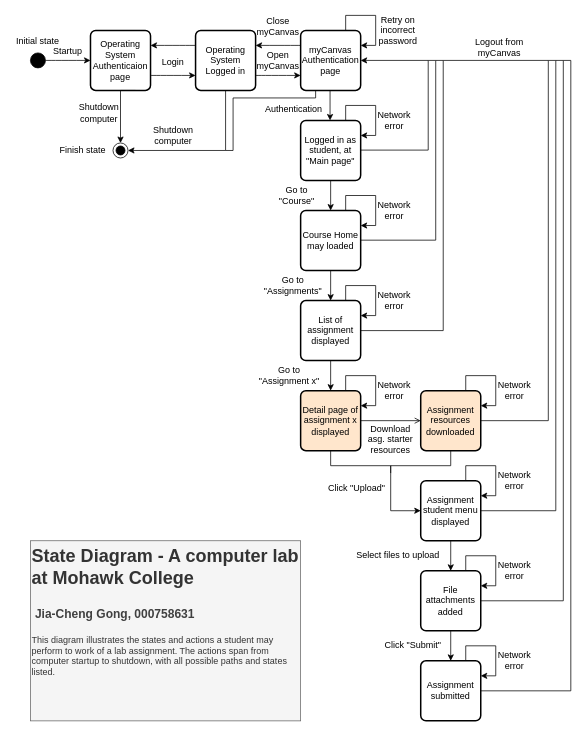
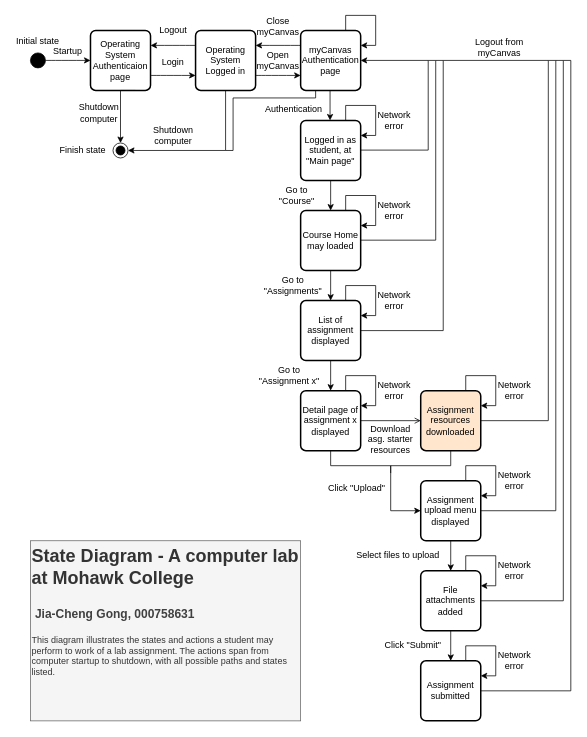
  <mxCell id="0" />
  <mxCell id="1" parent="0" />
  <mxCell id="2" value="" style="ellipse;fillColor=strokeColor;" parent="1" vertex="1"><mxGeometry x="40" y="70" width="20" height="20" as="geometry" /></mxCell>
  <mxCell id="3" value="myCanvas Authentication page" style="rounded=1;absoluteArcSize=1;arcSize=14;whiteSpace=wrap;strokeWidth=2;" parent="1" vertex="1"><mxGeometry x="400" y="40" width="80" height="80" as="geometry" /></mxCell>
  <mxCell id="4" value="Logged in as student, at &quot;Main page&quot;" style="rounded=1;absoluteArcSize=1;arcSize=14;whiteSpace=wrap;strokeWidth=2;" parent="1" vertex="1"><mxGeometry x="400" y="160" width="80" height="80" as="geometry" /></mxCell>
  <mxCell id="5" value="" style="curved=1;startArrow=none;;exitX=1;exitY=0.5;entryX=0;entryY=0.75;entryDx=0;entryDy=0;exitDx=0;exitDy=0;" parent="1" source="2" edge="1"><mxGeometry relative="1" as="geometry"><Array as="points" /><mxPoint x="120" y="80" as="targetPoint" /></mxGeometry></mxCell>
  <mxCell id="6" value="" style="startArrow=none;;exitX=0.5;exitY=1;entryX=0.49;entryY=-0.01;edgeStyle=orthogonalEdgeStyle;rounded=0;curved=0;exitDx=0;exitDy=0;" parent="1" source="3" target="4" edge="1"><mxGeometry relative="1" as="geometry"><Array as="points"><mxPoint x="440" y="160" /><mxPoint x="439" y="160" /></Array></mxGeometry></mxCell>
  <mxCell id="7" value="" style="curved=1;startArrow=none;;entryX=1;entryY=0.25;entryDx=0;entryDy=0;exitX=0;exitY=0.25;exitDx=0;exitDy=0;" parent="1" source="3" target="64" edge="1"><mxGeometry relative="1" as="geometry"><Array as="points" /><mxPoint x="390" y="60" as="sourcePoint" /><mxPoint x="300" y="60" as="targetPoint" /></mxGeometry></mxCell>
  <mxCell id="8" value="" style="curved=0;startArrow=none;;entryX=0.5;entryY=0;rounded=0;entryDx=0;entryDy=0;" parent="1" edge="1"><mxGeometry relative="1" as="geometry"><Array as="points" /><mxPoint x="440" y="240" as="sourcePoint" /><mxPoint x="440" y="280" as="targetPoint" /></mxGeometry></mxCell>
  <mxCell id="9" value="" style="endArrow=classic;html=1;rounded=0;edgeStyle=orthogonalEdgeStyle;exitX=0.75;exitY=0;exitDx=0;exitDy=0;entryX=1;entryY=0.25;entryDx=0;entryDy=0;" parent="1" source="3" target="3" edge="1"><mxGeometry width="50" height="50" relative="1" as="geometry"><mxPoint x="485" y="57" as="sourcePoint" /><mxPoint x="485" y="97" as="targetPoint" /><Array as="points"><mxPoint x="460" y="20" /><mxPoint x="500" y="20" /><mxPoint x="500" y="60" /></Array></mxGeometry></mxCell>
- <mxCell id="10" value="Retry on incorrect password" style="text;html=1;align=center;verticalAlign=middle;whiteSpace=wrap;rounded=0;" parent="1" vertex="1"><mxGeometry x="500" y="20" width="60" height="40" as="geometry" /></mxCell>
  <mxCell id="11" value="Initial state" style="text;html=1;align=center;verticalAlign=middle;whiteSpace=wrap;rounded=0;" parent="1" vertex="1"><mxGeometry x="20" y="45" width="60" height="20" as="geometry" /></mxCell>
  <mxCell id="12" value="Authentication" style="text;html=1;align=center;verticalAlign=middle;whiteSpace=wrap;rounded=0;" parent="1" vertex="1"><mxGeometry x="351" y="140" width="80" height="10" as="geometry" /></mxCell>
  <mxCell id="13" value="Close myCanvas" style="text;html=1;align=center;verticalAlign=middle;whiteSpace=wrap;rounded=0;" parent="1" vertex="1"><mxGeometry x="340" y="20" width="60" height="30" as="geometry" /></mxCell>
  <mxCell id="14" value="Go to &quot;Course&quot;" style="text;html=1;align=center;verticalAlign=middle;whiteSpace=wrap;rounded=0;" parent="1" vertex="1"><mxGeometry x="360" y="250" width="70" height="20" as="geometry" /></mxCell>
  <mxCell id="15" value="Course Home may loaded" style="rounded=1;absoluteArcSize=1;arcSize=14;whiteSpace=wrap;strokeWidth=2;" parent="1" vertex="1"><mxGeometry x="400" y="280" width="80" height="80" as="geometry" /></mxCell>
  <mxCell id="16" value="Go to &quot;Assignments&quot;" style="text;html=1;align=center;verticalAlign=middle;whiteSpace=wrap;rounded=0;" parent="1" vertex="1"><mxGeometry x="350" y="370" width="80" height="20" as="geometry" /></mxCell>
  <mxCell id="17" value="" style="curved=0;startArrow=none;;entryX=0.5;entryY=0;rounded=0;entryDx=0;entryDy=0;exitX=0.5;exitY=1;exitDx=0;exitDy=0;" parent="1" source="15" edge="1"><mxGeometry relative="1" as="geometry"><Array as="points" /><mxPoint x="440" y="360" as="sourcePoint" /><mxPoint x="440" y="400" as="targetPoint" /></mxGeometry></mxCell>
  <mxCell id="18" value="List of assignment displayed" style="rounded=1;absoluteArcSize=1;arcSize=14;whiteSpace=wrap;strokeWidth=2;" parent="1" vertex="1"><mxGeometry x="400" y="400" width="80" height="80" as="geometry" /></mxCell>
  <mxCell id="19" value="" style="endArrow=classic;html=1;rounded=0;edgeStyle=orthogonalEdgeStyle;exitX=0.75;exitY=0;exitDx=0;exitDy=0;entryX=1;entryY=0.25;entryDx=0;entryDy=0;" parent="1" edge="1"><mxGeometry width="50" height="50" relative="1" as="geometry"><mxPoint x="460" y="160" as="sourcePoint" /><mxPoint x="480" y="180" as="targetPoint" /><Array as="points"><mxPoint x="460" y="140" /><mxPoint x="500" y="140" /><mxPoint x="500" y="180" /></Array></mxGeometry></mxCell>
  <mxCell id="20" value="Network error" style="text;html=1;align=center;verticalAlign=middle;whiteSpace=wrap;rounded=0;" parent="1" vertex="1"><mxGeometry x="500" y="140" width="50" height="40" as="geometry" /></mxCell>
  <mxCell id="21" value="" style="endArrow=none;html=1;rounded=0;edgeStyle=orthogonalEdgeStyle;exitX=1;exitY=0.5;exitDx=0;exitDy=0;endFill=0;" parent="1" edge="1"><mxGeometry width="50" height="50" relative="1" as="geometry"><mxPoint x="480" y="319.5" as="sourcePoint" /><mxPoint x="570" y="80" as="targetPoint" /><Array as="points"><mxPoint x="580" y="320" /><mxPoint x="580" y="80" /><mxPoint x="570" y="80" /></Array></mxGeometry></mxCell>
  <mxCell id="22" value="" style="endArrow=classic;html=1;rounded=0;edgeStyle=orthogonalEdgeStyle;exitX=1;exitY=0.5;exitDx=0;exitDy=0;entryX=1;entryY=0.5;entryDx=0;entryDy=0;" parent="1" target="3" edge="1"><mxGeometry width="50" height="50" relative="1" as="geometry"><mxPoint x="480" y="199.5" as="sourcePoint" /><mxPoint x="660" y="199.5" as="targetPoint" /><Array as="points"><mxPoint x="570" y="200" /><mxPoint x="570" y="80" /></Array></mxGeometry></mxCell>
  <mxCell id="23" value="Logout from myCanvas" style="text;html=1;align=center;verticalAlign=middle;whiteSpace=wrap;rounded=0;" parent="1" vertex="1"><mxGeometry x="620" y="50" width="90" height="25" as="geometry" /></mxCell>
  <mxCell id="24" value="" style="endArrow=none;html=1;rounded=0;edgeStyle=orthogonalEdgeStyle;exitX=1;exitY=0.5;exitDx=0;exitDy=0;endFill=0;" parent="1" source="18" edge="1"><mxGeometry width="50" height="50" relative="1" as="geometry"><mxPoint x="480" y="445.5" as="sourcePoint" /><mxPoint x="580" y="80" as="targetPoint" /><Array as="points"><mxPoint x="590" y="440" /><mxPoint x="590" y="80" /></Array></mxGeometry></mxCell>
  <mxCell id="25" value="Go to &quot;Assignment x&quot;" style="text;html=1;align=center;verticalAlign=middle;whiteSpace=wrap;rounded=0;" parent="1" vertex="1"><mxGeometry x="340" y="490" width="90" height="20" as="geometry" /></mxCell>
  <mxCell id="26" value="" style="curved=0;startArrow=none;;entryX=0.5;entryY=0;rounded=0;entryDx=0;entryDy=0;exitX=0.5;exitY=1;exitDx=0;exitDy=0;" parent="1" edge="1"><mxGeometry relative="1" as="geometry"><Array as="points" /><mxPoint x="440" y="480" as="sourcePoint" /><mxPoint x="440" y="520" as="targetPoint" /></mxGeometry></mxCell>
  <mxCell id="27" style="edgeStyle=orthogonalEdgeStyle;rounded=0;orthogonalLoop=1;jettySize=auto;html=1;exitX=0.5;exitY=1;exitDx=0;exitDy=0;endArrow=none;endFill=0;" parent="1" source="28" edge="1"><mxGeometry relative="1" as="geometry"><mxPoint x="520" y="630" as="targetPoint" /><Array as="points"><mxPoint x="440" y="620" /><mxPoint x="520" y="620" /></Array></mxGeometry></mxCell>
- <mxCell id="28" value="Detail page of assignment x displayed" style="rounded=1;absoluteArcSize=1;arcSize=14;whiteSpace=wrap;strokeWidth=2;fillColor=#ffe6cc;" parent="1" vertex="1"><mxGeometry x="400" y="520" width="80" height="80" as="geometry" /></mxCell>
+ <mxCell id="28" value="Detail page of assignment x displayed" style="rounded=1;absoluteArcSize=1;arcSize=14;whiteSpace=wrap;strokeWidth=2;" parent="1" vertex="1"><mxGeometry x="400" y="520" width="80" height="80" as="geometry" /></mxCell>
  <mxCell id="29" value="Download asg. starter resources" style="text;html=1;align=center;verticalAlign=middle;whiteSpace=wrap;rounded=0;" parent="1" vertex="1"><mxGeometry x="480" y="560" width="80" height="50" as="geometry" /></mxCell>
  <mxCell id="30" value="" style="curved=0;startArrow=none;entryX=0;entryY=0.5;rounded=0;entryDx=0;entryDy=0;exitX=1;exitY=0.5;exitDx=0;exitDy=0;endArrow=open;" parent="1" source="28" target="38" edge="1"><mxGeometry relative="1" as="geometry"><Array as="points" /><mxPoint x="600" y="480" as="sourcePoint" /><mxPoint x="600" y="520" as="targetPoint" /></mxGeometry></mxCell>
  <mxCell id="31" value="" style="endArrow=classic;html=1;rounded=0;edgeStyle=orthogonalEdgeStyle;exitX=0.75;exitY=0;exitDx=0;exitDy=0;entryX=1;entryY=0.25;entryDx=0;entryDy=0;" parent="1" edge="1"><mxGeometry width="50" height="50" relative="1" as="geometry"><mxPoint x="460" y="280" as="sourcePoint" /><mxPoint x="480" y="300" as="targetPoint" /><Array as="points"><mxPoint x="460" y="260" /><mxPoint x="500" y="260" /><mxPoint x="500" y="300" /></Array></mxGeometry></mxCell>
  <mxCell id="32" value="Network error" style="text;html=1;align=center;verticalAlign=middle;whiteSpace=wrap;rounded=0;" parent="1" vertex="1"><mxGeometry x="500" y="260" width="50" height="40" as="geometry" /></mxCell>
  <mxCell id="33" value="" style="endArrow=classic;html=1;rounded=0;edgeStyle=orthogonalEdgeStyle;exitX=0.75;exitY=0;exitDx=0;exitDy=0;entryX=1;entryY=0.25;entryDx=0;entryDy=0;" parent="1" edge="1"><mxGeometry width="50" height="50" relative="1" as="geometry"><mxPoint x="460" y="400" as="sourcePoint" /><mxPoint x="480" y="420" as="targetPoint" /><Array as="points"><mxPoint x="460" y="380" /><mxPoint x="500" y="380" /><mxPoint x="500" y="420" /></Array></mxGeometry></mxCell>
  <mxCell id="34" value="Network error" style="text;html=1;align=center;verticalAlign=middle;whiteSpace=wrap;rounded=0;" parent="1" vertex="1"><mxGeometry x="500" y="380" width="50" height="40" as="geometry" /></mxCell>
  <mxCell id="35" value="" style="endArrow=classic;html=1;rounded=0;edgeStyle=orthogonalEdgeStyle;exitX=0.75;exitY=0;exitDx=0;exitDy=0;entryX=1;entryY=0.25;entryDx=0;entryDy=0;" parent="1" edge="1"><mxGeometry width="50" height="50" relative="1" as="geometry"><mxPoint x="460" y="520" as="sourcePoint" /><mxPoint x="480" y="540" as="targetPoint" /><Array as="points"><mxPoint x="460" y="500" /><mxPoint x="500" y="500" /><mxPoint x="500" y="540" /></Array></mxGeometry></mxCell>
  <mxCell id="36" value="Network error" style="text;html=1;align=center;verticalAlign=middle;whiteSpace=wrap;rounded=0;" parent="1" vertex="1"><mxGeometry x="500" y="500" width="50" height="40" as="geometry" /></mxCell>
  <mxCell id="37" style="edgeStyle=orthogonalEdgeStyle;rounded=0;orthogonalLoop=1;jettySize=auto;html=1;exitX=0.5;exitY=1;exitDx=0;exitDy=0;endArrow=none;endFill=0;" parent="1" source="38" edge="1"><mxGeometry relative="1" as="geometry"><mxPoint x="520" y="630" as="targetPoint" /><Array as="points"><mxPoint x="600" y="620" /><mxPoint x="520" y="620" /></Array></mxGeometry></mxCell>
  <mxCell id="38" value="Assignment resources downloaded" style="rounded=1;absoluteArcSize=1;arcSize=14;whiteSpace=wrap;strokeWidth=2;fillColor=#ffe6cc;" parent="1" vertex="1"><mxGeometry x="560" y="520" width="80" height="80" as="geometry" /></mxCell>
  <mxCell id="39" value="Click &quot;Upload&quot;" style="text;html=1;align=center;verticalAlign=middle;whiteSpace=wrap;rounded=0;" parent="1" vertex="1"><mxGeometry x="430" y="640" width="90" height="20" as="geometry" /></mxCell>
  <mxCell id="40" value="" style="startArrow=none;;entryX=0;entryY=0.5;rounded=0;entryDx=0;entryDy=0;edgeStyle=orthogonalEdgeStyle;" parent="1" target="41" edge="1"><mxGeometry relative="1" as="geometry"><Array as="points"><mxPoint x="520" y="680" /></Array><mxPoint x="520" y="630" as="sourcePoint" /><mxPoint x="440" y="760" as="targetPoint" /></mxGeometry></mxCell>
- <mxCell id="41" value="Assignment student menu displayed" style="rounded=1;absoluteArcSize=1;arcSize=14;whiteSpace=wrap;strokeWidth=2;" parent="1" vertex="1"><mxGeometry x="560" y="640" width="80" height="80" as="geometry" /></mxCell>
+ <mxCell id="41" value="Assignment upload menu displayed" style="rounded=1;absoluteArcSize=1;arcSize=14;whiteSpace=wrap;strokeWidth=2;" parent="1" vertex="1"><mxGeometry x="560" y="640" width="80" height="80" as="geometry" /></mxCell>
  <mxCell id="42" value="" style="endArrow=none;html=1;rounded=0;edgeStyle=orthogonalEdgeStyle;exitX=1;exitY=0.5;exitDx=0;exitDy=0;endFill=0;" parent="1" source="38" edge="1"><mxGeometry width="50" height="50" relative="1" as="geometry"><mxPoint x="480" y="680" as="sourcePoint" /><mxPoint x="590" y="80" as="targetPoint" /><Array as="points"><mxPoint x="730" y="560" /><mxPoint x="730" y="80" /></Array></mxGeometry></mxCell>
  <mxCell id="43" value="" style="endArrow=none;html=1;rounded=0;edgeStyle=orthogonalEdgeStyle;exitX=1;exitY=0.5;exitDx=0;exitDy=0;endFill=0;" parent="1" source="41" edge="1"><mxGeometry width="50" height="50" relative="1" as="geometry"><mxPoint x="610" y="520" as="sourcePoint" /><mxPoint x="730" y="80" as="targetPoint" /><Array as="points"><mxPoint x="740" y="680" /><mxPoint x="740" y="80" /></Array></mxGeometry></mxCell>
  <mxCell id="44" value="Select files to upload" style="text;html=1;align=center;verticalAlign=middle;whiteSpace=wrap;rounded=0;" parent="1" vertex="1"><mxGeometry x="470" y="730" width="120" height="20" as="geometry" /></mxCell>
  <mxCell id="45" value="" style="curved=0;startArrow=none;;entryX=0.5;entryY=0;rounded=0;entryDx=0;entryDy=0;exitX=0.5;exitY=1;exitDx=0;exitDy=0;" parent="1" edge="1"><mxGeometry relative="1" as="geometry"><Array as="points" /><mxPoint x="600" y="720" as="sourcePoint" /><mxPoint x="600" y="760" as="targetPoint" /></mxGeometry></mxCell>
  <mxCell id="46" value="File attachments added" style="rounded=1;absoluteArcSize=1;arcSize=14;whiteSpace=wrap;strokeWidth=2;" parent="1" vertex="1"><mxGeometry x="560" y="760" width="80" height="80" as="geometry" /></mxCell>
  <mxCell id="47" value="Click &quot;Submit&quot;" style="text;html=1;align=center;verticalAlign=middle;whiteSpace=wrap;rounded=0;" parent="1" vertex="1"><mxGeometry x="510" y="850" width="80" height="20" as="geometry" /></mxCell>
  <mxCell id="48" value="" style="curved=0;startArrow=none;;entryX=0.5;entryY=0;rounded=0;entryDx=0;entryDy=0;exitX=0.5;exitY=1;exitDx=0;exitDy=0;" parent="1" edge="1"><mxGeometry relative="1" as="geometry"><Array as="points" /><mxPoint x="600" y="840" as="sourcePoint" /><mxPoint x="600" y="880" as="targetPoint" /></mxGeometry></mxCell>
  <mxCell id="49" value="Assignment submitted" style="rounded=1;absoluteArcSize=1;arcSize=14;whiteSpace=wrap;strokeWidth=2;" parent="1" vertex="1"><mxGeometry x="560" y="880" width="80" height="80" as="geometry" /></mxCell>
  <mxCell id="50" value="" style="group" parent="1" vertex="1" connectable="0"><mxGeometry x="620" y="860" width="90" height="40" as="geometry" /></mxCell>
  <mxCell id="51" value="" style="endArrow=classic;html=1;rounded=0;edgeStyle=orthogonalEdgeStyle;exitX=0.75;exitY=0;exitDx=0;exitDy=0;entryX=1;entryY=0.25;entryDx=0;entryDy=0;" parent="50" edge="1"><mxGeometry width="50" height="50" relative="1" as="geometry"><mxPoint y="20" as="sourcePoint" /><mxPoint x="20" y="40" as="targetPoint" /><Array as="points"><mxPoint /><mxPoint x="40" /><mxPoint x="40" y="40" /></Array></mxGeometry></mxCell>
  <mxCell id="52" value="Network error" style="text;html=1;align=center;verticalAlign=middle;whiteSpace=wrap;rounded=0;" parent="50" vertex="1"><mxGeometry x="40" width="50" height="40" as="geometry" /></mxCell>
  <mxCell id="53" value="" style="group" parent="1" vertex="1" connectable="0"><mxGeometry x="620" y="740" width="90" height="40" as="geometry" /></mxCell>
  <mxCell id="54" value="" style="endArrow=classic;html=1;rounded=0;edgeStyle=orthogonalEdgeStyle;exitX=0.75;exitY=0;exitDx=0;exitDy=0;entryX=1;entryY=0.25;entryDx=0;entryDy=0;" parent="53" edge="1"><mxGeometry width="50" height="50" relative="1" as="geometry"><mxPoint y="20" as="sourcePoint" /><mxPoint x="20" y="40" as="targetPoint" /><Array as="points"><mxPoint /><mxPoint x="40" /><mxPoint x="40" y="40" /></Array></mxGeometry></mxCell>
  <mxCell id="55" value="Network error" style="text;html=1;align=center;verticalAlign=middle;whiteSpace=wrap;rounded=0;" parent="53" vertex="1"><mxGeometry x="40" width="50" height="40" as="geometry" /></mxCell>
  <mxCell id="56" value="" style="group" parent="1" vertex="1" connectable="0"><mxGeometry x="620" y="620" width="90" height="40" as="geometry" /></mxCell>
  <mxCell id="57" value="" style="endArrow=classic;html=1;rounded=0;edgeStyle=orthogonalEdgeStyle;exitX=0.75;exitY=0;exitDx=0;exitDy=0;entryX=1;entryY=0.25;entryDx=0;entryDy=0;" parent="56" edge="1"><mxGeometry width="50" height="50" relative="1" as="geometry"><mxPoint y="20" as="sourcePoint" /><mxPoint x="20" y="40" as="targetPoint" /><Array as="points"><mxPoint /><mxPoint x="40" /><mxPoint x="40" y="40" /></Array></mxGeometry></mxCell>
  <mxCell id="58" value="Network error" style="text;html=1;align=center;verticalAlign=middle;whiteSpace=wrap;rounded=0;" parent="56" vertex="1"><mxGeometry x="40" width="50" height="40" as="geometry" /></mxCell>
  <mxCell id="59" value="" style="group" parent="1" vertex="1" connectable="0"><mxGeometry x="620" y="500" width="90" height="40" as="geometry" /></mxCell>
  <mxCell id="60" value="" style="endArrow=classic;html=1;rounded=0;edgeStyle=orthogonalEdgeStyle;exitX=0.75;exitY=0;exitDx=0;exitDy=0;entryX=1;entryY=0.25;entryDx=0;entryDy=0;" parent="59" edge="1"><mxGeometry width="50" height="50" relative="1" as="geometry"><mxPoint y="20" as="sourcePoint" /><mxPoint x="20" y="40" as="targetPoint" /><Array as="points"><mxPoint /><mxPoint x="40" /><mxPoint x="40" y="40" /></Array></mxGeometry></mxCell>
  <mxCell id="61" value="Network error" style="text;html=1;align=center;verticalAlign=middle;whiteSpace=wrap;rounded=0;" parent="59" vertex="1"><mxGeometry x="40" width="50" height="40" as="geometry" /></mxCell>
  <mxCell id="62" value="" style="endArrow=none;html=1;rounded=0;edgeStyle=orthogonalEdgeStyle;exitX=1;exitY=0.5;exitDx=0;exitDy=0;endFill=0;" parent="1" source="46" edge="1"><mxGeometry width="50" height="50" relative="1" as="geometry"><mxPoint x="650" y="679.99" as="sourcePoint" /><mxPoint x="740" y="79.99" as="targetPoint" /><Array as="points"><mxPoint x="750" y="800" /><mxPoint x="750" y="80" /></Array></mxGeometry></mxCell>
  <mxCell id="63" value="" style="endArrow=none;html=1;rounded=0;edgeStyle=orthogonalEdgeStyle;exitX=1;exitY=0.5;exitDx=0;exitDy=0;endFill=0;" parent="1" edge="1"><mxGeometry width="50" height="50" relative="1" as="geometry"><mxPoint x="640" y="919.98" as="sourcePoint" /><mxPoint x="750" y="80" as="targetPoint" /><Array as="points"><mxPoint x="760" y="920" /><mxPoint x="760" y="80" /></Array></mxGeometry></mxCell>
  <mxCell id="64" value="Operating System Logged in" style="rounded=1;absoluteArcSize=1;arcSize=14;whiteSpace=wrap;strokeWidth=2;" parent="1" vertex="1"><mxGeometry x="260" y="40" width="80" height="80" as="geometry" /></mxCell>
  <mxCell id="65" value="" style="curved=1;startArrow=none;;exitX=1;exitY=0.75;exitDx=0;exitDy=0;entryX=0;entryY=0.75;entryDx=0;entryDy=0;" parent="1" source="64" target="3" edge="1"><mxGeometry relative="1" as="geometry"><Array as="points" /><mxPoint x="390" y="80" as="sourcePoint" /><mxPoint x="290" y="80" as="targetPoint" /></mxGeometry></mxCell>
  <mxCell id="66" value="Open myCanvas" style="text;html=1;align=center;verticalAlign=middle;whiteSpace=wrap;rounded=0;" parent="1" vertex="1"><mxGeometry x="340" y="65" width="60" height="30" as="geometry" /></mxCell>
  <mxCell id="67" value="Operating System Authenticaion page" style="rounded=1;absoluteArcSize=1;arcSize=14;whiteSpace=wrap;strokeWidth=2;" parent="1" vertex="1"><mxGeometry x="120" y="40" width="80" height="80" as="geometry" /></mxCell>
  <mxCell id="68" value="" style="curved=1;startArrow=none;;entryX=1;entryY=0.25;entryDx=0;entryDy=0;exitX=0;exitY=0.25;exitDx=0;exitDy=0;" parent="1" edge="1"><mxGeometry relative="1" as="geometry"><Array as="points" /><mxPoint x="260" y="60" as="sourcePoint" /><mxPoint x="200" y="60" as="targetPoint" /></mxGeometry></mxCell>
+ <mxCell id="69" value="Logout" style="text;html=1;align=center;verticalAlign=middle;whiteSpace=wrap;rounded=0;" parent="1" vertex="1"><mxGeometry x="212.5" y="30" width="35" height="20" as="geometry" /></mxCell>
  <mxCell id="70" value="" style="curved=1;startArrow=none;;exitX=1;exitY=0.75;exitDx=0;exitDy=0;entryX=0;entryY=0.75;entryDx=0;entryDy=0;" parent="1" edge="1"><mxGeometry relative="1" as="geometry"><Array as="points" /><mxPoint x="200" y="100" as="sourcePoint" /><mxPoint x="260" y="100" as="targetPoint" /></mxGeometry></mxCell>
  <mxCell id="71" value="Login" style="text;html=1;align=center;verticalAlign=middle;whiteSpace=wrap;rounded=0;" parent="1" vertex="1"><mxGeometry x="210" y="70" width="40" height="25" as="geometry" /></mxCell>
  <mxCell id="72" value="Startup" style="text;html=1;align=center;verticalAlign=middle;whiteSpace=wrap;rounded=0;" parent="1" vertex="1"><mxGeometry x="70" y="60" width="40" height="15" as="geometry" /></mxCell>
  <mxCell id="73" value="" style="ellipse;shape=endState;fillColor=strokeColor;" parent="1" vertex="1"><mxGeometry x="150" y="190" width="20" height="20" as="geometry" /></mxCell>
  <mxCell id="74" value="Finish state" style="text;html=1;align=center;verticalAlign=middle;whiteSpace=wrap;rounded=0;" parent="1" vertex="1"><mxGeometry x="70" y="195" width="80" height="10" as="geometry" /></mxCell>
  <mxCell id="75" value="Shutdown computer" style="text;html=1;align=center;verticalAlign=middle;whiteSpace=wrap;rounded=0;" parent="1" vertex="1"><mxGeometry x="193.75" y="170" width="72.5" height="20" as="geometry" /></mxCell>
  <mxCell id="76" value="" style="startArrow=none;;exitX=0.5;exitY=1;exitDx=0;exitDy=0;edgeStyle=orthogonalEdgeStyle;rounded=0;curved=0;endArrow=classic;endFill=1;" parent="1" source="64" edge="1"><mxGeometry relative="1" as="geometry"><Array as="points"><mxPoint x="300" y="200" /></Array><mxPoint x="170" y="50" as="sourcePoint" /><mxPoint x="170" y="200" as="targetPoint" /></mxGeometry></mxCell>
  <mxCell id="77" value="" style="startArrow=none;;exitX=0.25;exitY=1;exitDx=0;exitDy=0;edgeStyle=orthogonalEdgeStyle;rounded=0;curved=0;endArrow=none;endFill=0;" parent="1" source="3" edge="1"><mxGeometry relative="1" as="geometry"><Array as="points"><mxPoint x="420" y="130" /><mxPoint x="310" y="130" /><mxPoint x="310" y="200" /></Array><mxPoint x="310" y="130" as="sourcePoint" /><mxPoint x="300" y="200" as="targetPoint" /></mxGeometry></mxCell>
  <mxCell id="78" value="" style="startArrow=none;;exitX=0.75;exitY=1;exitDx=0;exitDy=0;edgeStyle=orthogonalEdgeStyle;rounded=0;curved=0;endArrow=classic;endFill=1;" parent="1" source="67" edge="1"><mxGeometry relative="1" as="geometry"><Array as="points"><mxPoint x="160" y="120" /><mxPoint x="160" y="190" /></Array><mxPoint x="190" y="260" as="sourcePoint" /><mxPoint x="160" y="190" as="targetPoint" /></mxGeometry></mxCell>
  <mxCell id="79" value="Shutdown computer" style="text;html=1;align=center;verticalAlign=middle;whiteSpace=wrap;rounded=0;" parent="1" vertex="1"><mxGeometry x="100" y="140" width="62.5" height="20" as="geometry" /></mxCell>
  <mxCell id="80" value="&lt;h1 style=&quot;margin-top: 0px;&quot;&gt;State Diagram - A computer lab at Mohawk College&lt;br&gt;&lt;/h1&gt;&lt;h1 style=&quot;margin-top: 0px;&quot;&gt;&lt;span style=&quot;font-size:12.0pt;mso-bidi-font-size:&lt;br/&gt;11.0pt;font-family:&amp;quot;Arial&amp;quot;,sans-serif;mso-fareast-font-family:Arial;color:#404040;&lt;br/&gt;mso-themecolor:text1;mso-themetint:191;mso-ansi-language:EN-US;mso-fareast-language:&lt;br/&gt;ZH-CN;mso-bidi-language:AR-SA&quot; lang=&quot;EN-US&quot;&gt;&amp;nbsp;Jia-Cheng Gong, 000758631&lt;br&gt;&lt;/span&gt;&lt;/h1&gt;&lt;p&gt;This diagram illustrates the states and actions a student may perform to work of a lab assignment. The actions span from computer startup to shutdown, with all possible paths and states listed.&lt;/p&gt;" style="text;html=1;whiteSpace=wrap;overflow=hidden;rounded=0;shadow=0;glass=0;fillColor=#f5f5f5;fontColor=#333333;strokeColor=#666666;" parent="1" vertex="1"><mxGeometry x="40" y="720" width="360" height="240" as="geometry" /></mxCell>
